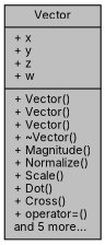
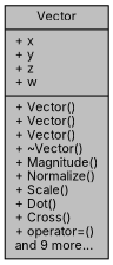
  digraph {
    fontname=Inter
-   n1 [color=black fillcolor=grey75 fontcolor=black fontname=Inter fontsize=10 height=0.2 label="{Vector\n|+ x\l+ y\l+ z\l+ w\l|+ Vector()\l+ Vector()\l+ Vector()\l+ ~Vector()\l+ Magnitude()\l+ Normalize()\l+ Scale()\l+ Dot()\l+ Cross()\l+ operator=()\land 5 more...\l}" shape=record style=filled width=0.4]
+   n1 [color=black fillcolor=grey75 fontcolor=black fontname=Inter fontsize=10 height=0.2 label="{Vector\n|+ x\l+ y\l+ z\l+ w\l|+ Vector()\l+ Vector()\l+ Vector()\l+ ~Vector()\l+ Magnitude()\l+ Normalize()\l+ Scale()\l+ Dot()\l+ Cross()\l+ operator=()\land 9 more...\l}" shape=record style=filled width=0.4]
  }
